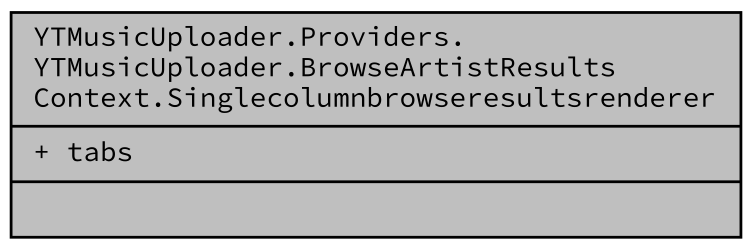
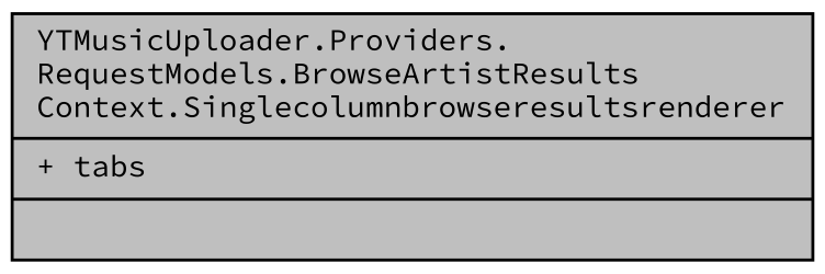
  digraph {
    fontname="Source Code Pro"
-   n1 [color=black fillcolor=grey75 fontcolor=black fontname="Source Code Pro" fontsize=10 height=0.2 label="{YTMusicUploader.Providers.\lYTMusicUploader.BrowseArtistResults\lContext.Singlecolumnbrowseresultsrenderer\n|+ tabs\l|}" shape=record style=filled width=0.4]
+   n1 [color=black fillcolor=grey75 fontcolor=black fontname="Source Code Pro" fontsize=10 height=0.2 label="{YTMusicUploader.Providers.\lRequestModels.BrowseArtistResults\lContext.Singlecolumnbrowseresultsrenderer\n|+ tabs\l|}" shape=record style=filled width=0.4]
  }
